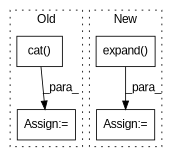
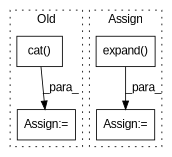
  digraph {
    fontname="Liberation Sans"
    node [a=75 l=3 shape=box fontname="Liberation Sans"]
    edge [fontname="Liberation Sans"]
    n1 [l="10,8" label="cat()" s="1689,1709"]
    n2 [a=68 label="Assign:=" s=1686]
    n3 [l="26,1" label="expand()" s="2413,2449"]
    n4 [a=68 label="Assign:=" s=2735]
    subgraph cluster_1 {
      label=Old
      style=dotted
      n1
      n2
    }
    subgraph cluster_2 {
-     label=New
+     label=Assign
      style=dotted
      n3
      n4
    }
    n1 -> n2 [label=_para_]
    n3 -> n4 [label=_para_]
  }
